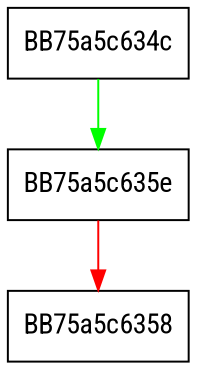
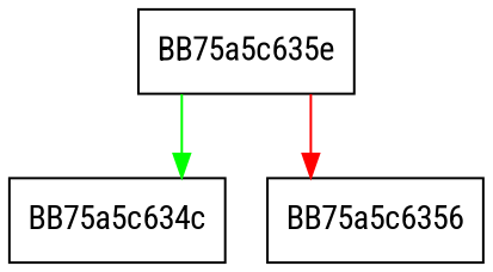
  digraph {
    fontname="Roboto Condensed"
    splines=ortho
    node [fontname="Roboto Condensed" shape=box]
    edge [fontname="Roboto Condensed"]
    BB75a5c634c
    BB75a5c635e
-   BB75a5c6356 [label=BB75a5c6358]
-   BB75a5c634c -> BB75a5c635e [color=green]
+   BB75a5c6356
+   BB75a5c635e -> BB75a5c634c [color=green]
    BB75a5c635e -> BB75a5c6356 [color=red]
  }
